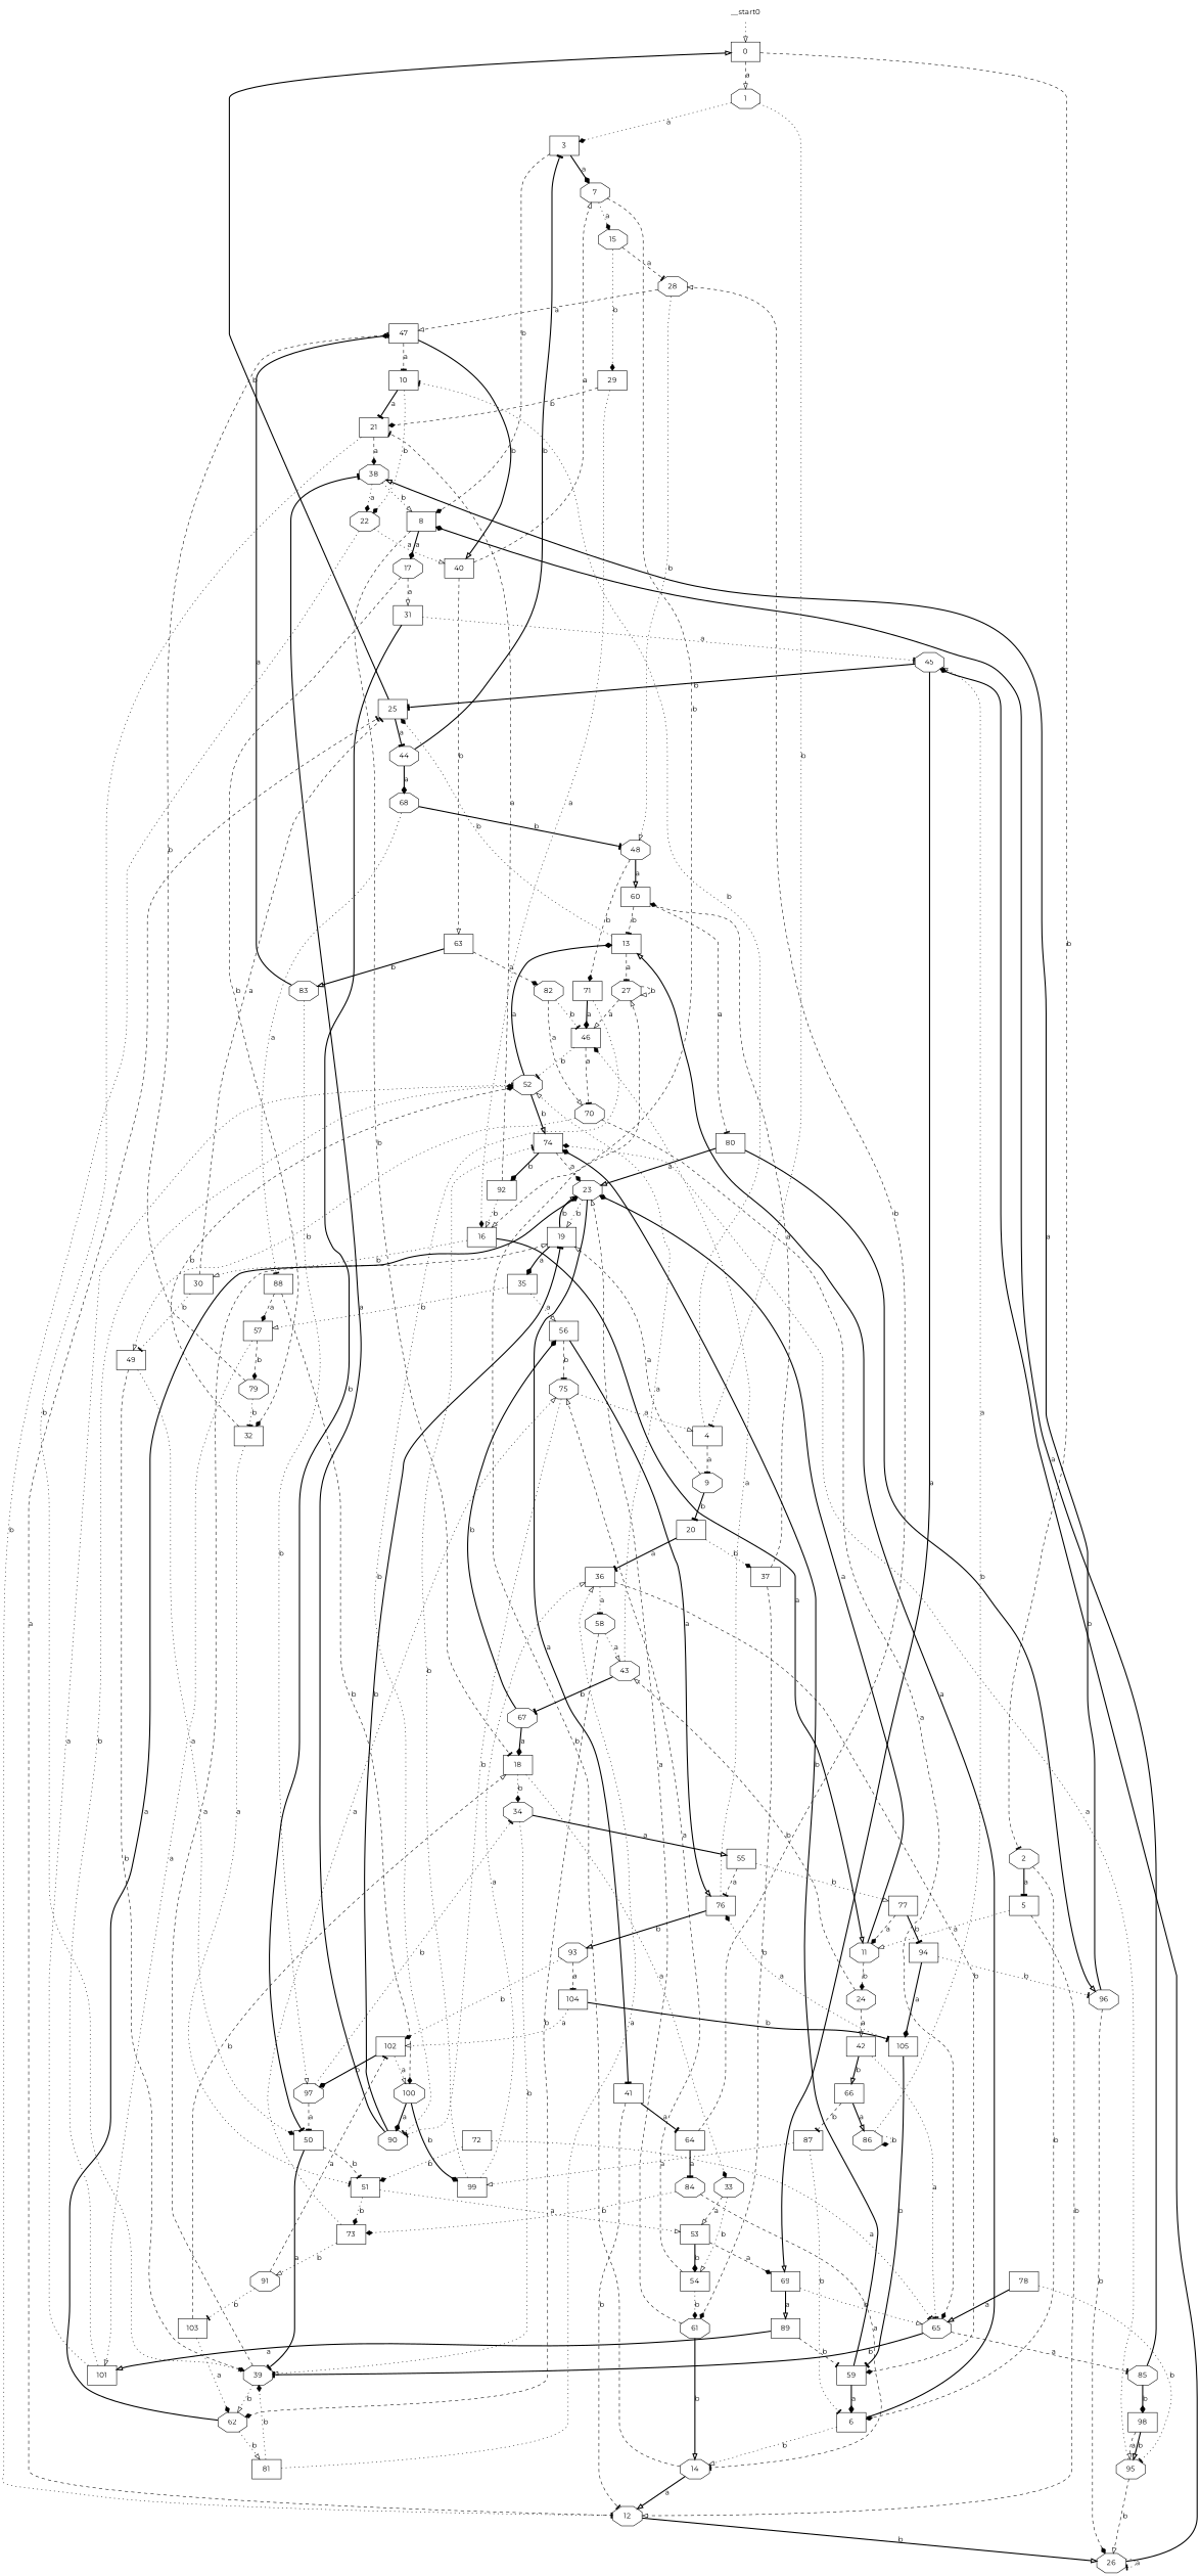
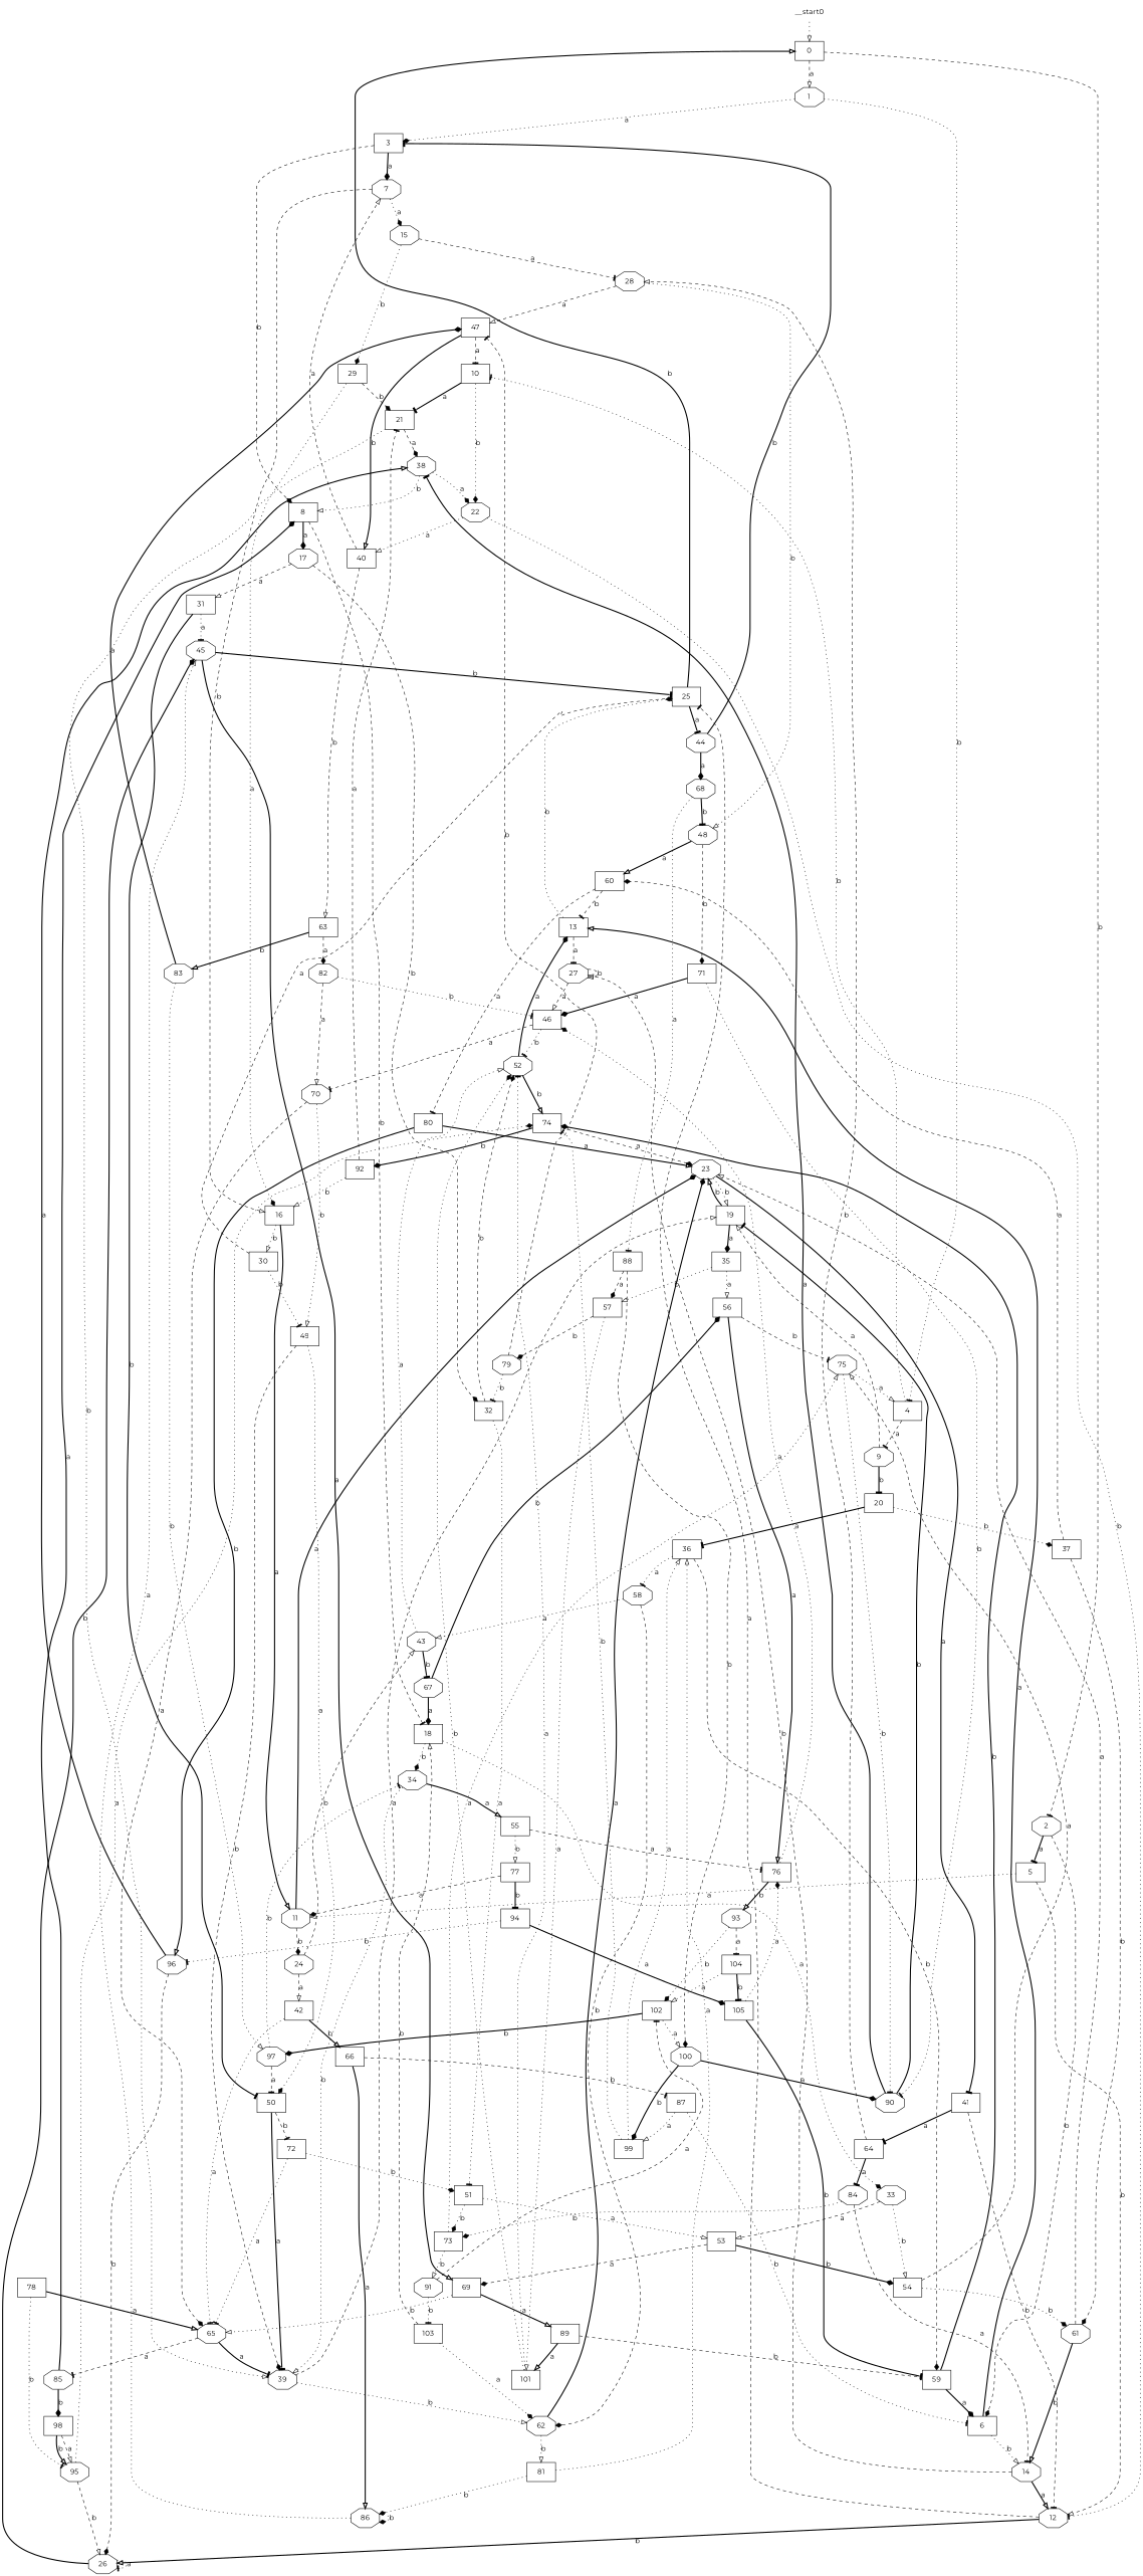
  digraph {
    fontname=Montserrat
    node [fontname=Montserrat shape=box]
    edge [arrowhead=onormal fontname=Montserrat style=dotted]
    __start0 [shape=none]
    0
    1 [shape=octagon]
    2 [shape=octagon]
    3
    4
    5
    6
    7 [shape=octagon]
    8
    9 [shape=octagon]
    10
    11 [shape=octagon]
    12 [shape=octagon]
    13
    14 [shape=octagon]
    15 [shape=octagon]
    16
    17 [shape=octagon]
    18
    19
    20
    21
    22 [shape=octagon]
    23 [shape=octagon]
    24 [shape=octagon]
    25
    26 [shape=octagon]
    27 [shape=octagon]
    28 [shape=octagon]
    29
    30
    31
    32
    33 [shape=octagon]
    34 [shape=octagon]
    35
    36
    37
    38 [shape=octagon]
    39 [shape=octagon]
    40
    41
    42
    43 [shape=octagon]
    44 [shape=octagon]
    45 [shape=octagon]
    46
    47
    48 [shape=octagon]
    49
    50
    51
    52 [shape=octagon]
    53
    54
    55
    56
    57
    58 [shape=octagon]
    59
    60
    61 [shape=octagon]
    62 [shape=octagon]
    63
    64
    65 [shape=octagon]
    66
    67 [shape=octagon]
    68 [shape=octagon]
    69
    70 [shape=octagon]
    71
    72
    73
    74
    75 [shape=octagon]
    76
    77
    79 [shape=octagon]
    101
    80
    81
    82 [shape=octagon]
    83 [shape=octagon]
    84 [shape=octagon]
    85 [shape=octagon]
    86 [shape=octagon]
    87
    88
    89
    90 [shape=octagon]
    91 [shape=octagon]
    92
    93 [shape=octagon]
    94
    78
    95 [shape=octagon]
    96 [shape=octagon]
    97 [shape=octagon]
    98
    99
    100 [shape=octagon]
    102
    103
    104
    105
    __start0 -> 0
    0 -> 1 [label=a style=dashed]
    0 -> 2 [arrowhead=tee label=b style=dashed]
    1 -> 3 [arrowhead=diamond label=a]
    1 -> 4 [arrowhead=tee label=b]
    2 -> 5 [arrowhead=tee label=a style=bold]
    2 -> 6 [arrowhead=diamond label=b style=dashed]
    3 -> 7 [arrowhead=diamond label=a style=bold]
    3 -> 8 [arrowhead=diamond label=b style=dashed]
    4 -> 9 [arrowhead=tee label=a style=dashed]
    4 -> 10 [arrowhead=tee label=b]
    5 -> 11 [label=a]
    5 -> 12 [label=b style=dashed]
    6 -> 13 [label=a style=bold]
    6 -> 14 [label=b]
    7 -> 15 [arrowhead=diamond label=a]
    7 -> 16 [label=b style=dashed]
    8 -> 17 [arrowhead=diamond label=a style=bold]
    8 -> 18 [arrowhead=tee label=b style=dashed]
    9 -> 19 [label=a style=dashed]
    9 -> 20 [arrowhead=tee label=b style=bold]
    10 -> 21 [arrowhead=tee label=a style=bold]
    10 -> 22 [arrowhead=diamond label=b]
    11 -> 23 [arrowhead=diamond label=a style=bold]
    11 -> 24 [arrowhead=diamond label=b style=dashed]
    12 -> 25 [arrowhead=tee label=a style=dashed]
    12 -> 26 [label=b style=bold]
    13 -> 25 [arrowhead=diamond label=b]
    13 -> 27 [arrowhead=tee label=a style=dashed]
    14 -> 12 [label=a style=bold]
    14 -> 27 [label=b style=dashed]
    15 -> 28 [arrowhead=tee label=a style=dashed]
    15 -> 29 [arrowhead=diamond label=b]
    16 -> 11 [label=a style=bold]
    16 -> 30 [label=b]
    17 -> 31 [label=a style=dashed]
    17 -> 32 [arrowhead=diamond label=b style=dashed]
    18 -> 33 [arrowhead=diamond label=a]
    18 -> 34 [arrowhead=diamond label=b]
    19 -> 23 [label=b style=bold]
    19 -> 35 [arrowhead=diamond label=a style=bold]
    20 -> 36 [arrowhead=tee label=a style=bold]
    20 -> 37 [arrowhead=diamond label=b]
    21 -> 38 [arrowhead=diamond label=a style=dashed]
    21 -> 39 [label=b]
    22 -> 12 [arrowhead=tee label=b]
    22 -> 40 [label=a]
    23 -> 19 [label=b]
    23 -> 41 [arrowhead=tee label=a style=bold]
    24 -> 42 [label=a style=dashed]
    24 -> 43 [label=b style=dashed]
    25 -> 0 [label=b style=bold]
    25 -> 44 [arrowhead=tee label=a style=bold]
    26 -> 26 [arrowhead=tee label=a]
    26 -> 45 [arrowhead=diamond label=b style=bold]
    27 -> 27 [label=b style=dashed]
    27 -> 46 [label=a style=dashed]
    28 -> 47 [label=a style=dashed]
    28 -> 48 [label=b]
    29 -> 16 [arrowhead=diamond label=a]
    29 -> 21 [arrowhead=diamond label=b style=dashed]
    30 -> 25 [arrowhead=tee label=a style=dashed]
    30 -> 49 [arrowhead=tee label=b]
    31 -> 45 [arrowhead=tee label=a]
    31 -> 50 [arrowhead=tee label=b style=bold]
    32 -> 51 [arrowhead=tee label=a]
    32 -> 52 [arrowhead=diamond label=b style=dashed]
    33 -> 53 [label=a style=dashed]
    33 -> 54 [label=b]
    34 -> 39 [label=b]
    34 -> 55 [label=a style=bold]
    35 -> 56 [label=a]
    35 -> 57 [label=b]
    36 -> 58 [arrowhead=tee label=a]
    36 -> 59 [arrowhead=diamond label=b style=dashed]
    37 -> 60 [arrowhead=diamond label=a style=dashed]
    37 -> 61 [arrowhead=diamond label=b style=dashed]
    38 -> 8 [label=b]
    38 -> 22 [arrowhead=diamond label=a]
    39 -> 19 [label=a style=dashed]
    39 -> 62 [label=b]
    40 -> 7 [label=a style=dashed]
    40 -> 63 [label=b style=dashed]
    41 -> 12 [arrowhead=tee label=b style=dashed]
    41 -> 64 [arrowhead=tee label=a style=bold]
    42 -> 65 [arrowhead=tee label=a]
    42 -> 66 [label=b style=bold]
    43 -> 52 [label=a]
    43 -> 67 [arrowhead=tee label=b style=bold]
    44 -> 3 [arrowhead=tee label=b style=bold]
    44 -> 68 [arrowhead=diamond label=a style=bold]
    45 -> 25 [arrowhead=tee label=b style=bold]
    45 -> 69 [label=a style=bold]
    46 -> 52 [arrowhead=tee label=b]
    46 -> 70 [arrowhead=tee label=a style=dashed]
    47 -> 10 [arrowhead=tee label=a style=dashed]
    47 -> 40 [label=b style=bold]
    48 -> 60 [label=a style=bold]
    48 -> 71 [arrowhead=diamond label=b style=dashed]
    49 -> 39 [arrowhead=diamond label=b style=dashed]
    49 -> 50 [arrowhead=diamond label=a]
    50 -> 39 [arrowhead=tee label=a style=bold]
-   50 -> 51 [arrowhead=tee label=b style=dashed]
+   50 -> 72 [arrowhead=tee label=b style=dashed]
    51 -> 53 [label=a]
    51 -> 73 [arrowhead=diamond label=b]
    52 -> 13 [arrowhead=diamond label=a style=bold]
    52 -> 74 [label=b style=bold]
    53 -> 54 [arrowhead=diamond label=b style=bold]
    53 -> 69 [arrowhead=diamond label=a style=dashed]
    54 -> 61 [arrowhead=diamond label=b]
    54 -> 75 [label=a style=dashed]
    55 -> 76 [arrowhead=tee label=a style=dashed]
    55 -> 77 [label=b]
    56 -> 75 [arrowhead=tee label=b style=dashed]
    56 -> 76 [label=a style=bold]
    57 -> 79 [arrowhead=diamond label=b style=dashed]
    57 -> 101 [label=a]
    58 -> 43 [label=a]
    58 -> 62 [arrowhead=diamond label=b style=dashed]
    59 -> 6 [arrowhead=diamond label=a style=bold]
    59 -> 74 [arrowhead=diamond label=b style=bold]
    60 -> 13 [arrowhead=tee label=b style=dashed]
    60 -> 80 [arrowhead=tee label=a style=dashed]
    61 -> 14 [label=b style=bold]
    61 -> 23 [label=a style=dashed]
    62 -> 23 [arrowhead=diamond label=a style=bold]
    62 -> 81 [label=b]
    63 -> 82 [arrowhead=diamond label=a style=dashed]
    63 -> 83 [label=b style=bold]
    64 -> 28 [label=b style=dashed]
    64 -> 84 [arrowhead=tee label=a style=bold]
-   65 -> 39 [arrowhead=tee label=b style=bold]
+   65 -> 39 [arrowhead=tee label=a style=bold]
    65 -> 85 [arrowhead=tee label=a style=dashed]
    66 -> 86 [label=a style=bold]
    66 -> 87 [arrowhead=tee label=b style=dashed]
    67 -> 18 [arrowhead=diamond label=a style=bold]
    67 -> 56 [arrowhead=diamond label=b style=bold]
    68 -> 48 [arrowhead=tee label=b style=bold]
    68 -> 88 [arrowhead=tee label=a]
    69 -> 65 [label=b]
    69 -> 89 [label=a style=bold]
    70 -> 49 [label=b]
    70 -> 65 [arrowhead=diamond label=a style=dashed]
    71 -> 46 [arrowhead=diamond label=a style=bold]
    71 -> 90 [arrowhead=tee label=b]
    72 -> 51 [arrowhead=diamond label=b]
    72 -> 65 [arrowhead=tee label=a]
    73 -> 75 [label=a]
    73 -> 91 [label=b]
    74 -> 23 [arrowhead=diamond label=a style=dashed]
    74 -> 92 [arrowhead=diamond label=b style=bold]
    75 -> 4 [label=a]
    75 -> 90 [arrowhead=tee label=b]
    76 -> 46 [arrowhead=diamond label=a]
    76 -> 93 [label=b style=bold]
    77 -> 11 [arrowhead=diamond label=a style=dashed]
    77 -> 94 [arrowhead=tee label=b style=bold]
    79 -> 32 [arrowhead=tee label=b]
    79 -> 47 [arrowhead=tee label=b style=dashed]
    101 -> 52 [arrowhead=tee label=a]
    101 -> 52 [arrowhead=diamond label=b]
    80 -> 23 [label=a style=bold]
    80 -> 96 [label=b style=bold]
    81 -> 36 [label=a]
-   81 -> 39 [arrowhead=diamond label=b]
+   81 -> 86 [arrowhead=diamond label=b]
    82 -> 46 [arrowhead=tee label=b]
    82 -> 70 [label=a style=dashed]
    83 -> 47 [arrowhead=diamond label=a style=bold]
    83 -> 97 [label=b]
    84 -> 14 [arrowhead=tee label=a style=dashed]
    84 -> 73 [arrowhead=diamond label=b]
    85 -> 8 [arrowhead=diamond label=a style=bold]
    85 -> 98 [arrowhead=diamond label=b style=bold]
    86 -> 45 [label=a]
    86 -> 86 [arrowhead=diamond label=b]
    87 -> 6 [arrowhead=tee label=b]
    87 -> 99 [label=a]
    88 -> 57 [arrowhead=diamond label=a style=dashed]
    88 -> 100 [arrowhead=diamond label=b style=dashed]
    89 -> 59 [arrowhead=tee label=b style=dashed]
    89 -> 101 [label=a style=bold]
    90 -> 19 [arrowhead=tee label=b style=bold]
    90 -> 38 [arrowhead=tee label=a style=bold]
    91 -> 102 [arrowhead=tee label=a style=dashed]
    91 -> 103 [arrowhead=tee label=b]
    92 -> 16 [label=b]
    92 -> 21 [arrowhead=tee label=a style=dashed]
    93 -> 102 [arrowhead=diamond label=b]
    93 -> 104 [arrowhead=tee label=a style=dashed]
    94 -> 96 [arrowhead=tee label=b]
    94 -> 105 [arrowhead=diamond label=a style=bold]
    78 -> 65 [label=a style=bold]
    78 -> 95 [arrowhead=tee label=b]
    95 -> 26 [label=b style=dashed]
    95 -> 74 [arrowhead=diamond label=a]
    96 -> 26 [arrowhead=diamond label=b style=dashed]
    96 -> 38 [label=a style=bold]
    97 -> 34 [arrowhead=tee label=b]
    97 -> 50 [arrowhead=tee label=a style=dashed]
    98 -> 95 [label=a style=dashed]
    98 -> 95 [label=b style=bold]
    99 -> 36 [label=a]
    99 -> 74 [arrowhead=tee label=b]
    100 -> 90 [arrowhead=diamond label=a style=bold]
    100 -> 99 [arrowhead=diamond label=b style=bold]
    102 -> 97 [arrowhead=diamond label=b style=bold]
    102 -> 100 [label=a]
    103 -> 18 [label=b style=dashed]
    103 -> 62 [arrowhead=diamond label=a]
    104 -> 102 [label=a]
    104 -> 105 [arrowhead=tee label=b style=bold]
    105 -> 59 [arrowhead=tee label=b style=bold]
    105 -> 76 [arrowhead=diamond label=a]
  }
